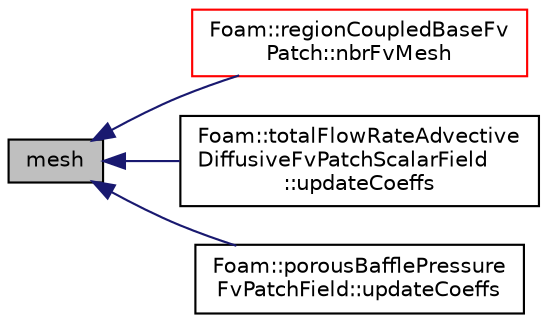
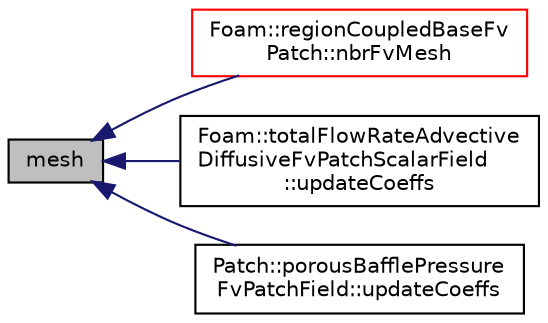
  digraph {
    rankdir=LR
    node [color=black fontname=Helvetica fontsize=10 shape=record]
    edge [color=midnightblue dir=back fontname=Helvetica fontsize=10 labelfontname=Helvetica labelfontsize=10 style=solid]
    n1 [fillcolor=grey75 fontcolor=black height=0.2 label=mesh style=filled width=0.4]
    n2 [color=red height=0.2 label="Foam::regionCoupledBaseFv\lPatch::nbrFvMesh" width=0.4]
    n3 [height=0.2 label="Foam::totalFlowRateAdvective\lDiffusiveFvPatchScalarField\l::updateCoeffs" width=0.4]
-   n4 [height=0.2 label="Foam::porousBafflePressure\lFvPatchField::updateCoeffs" width=0.4]
+   n4 [height=0.2 label="Patch::porousBafflePressure\lFvPatchField::updateCoeffs" width=0.4]
    n1 -> n2
    n1 -> n3
    n1 -> n4
  }
